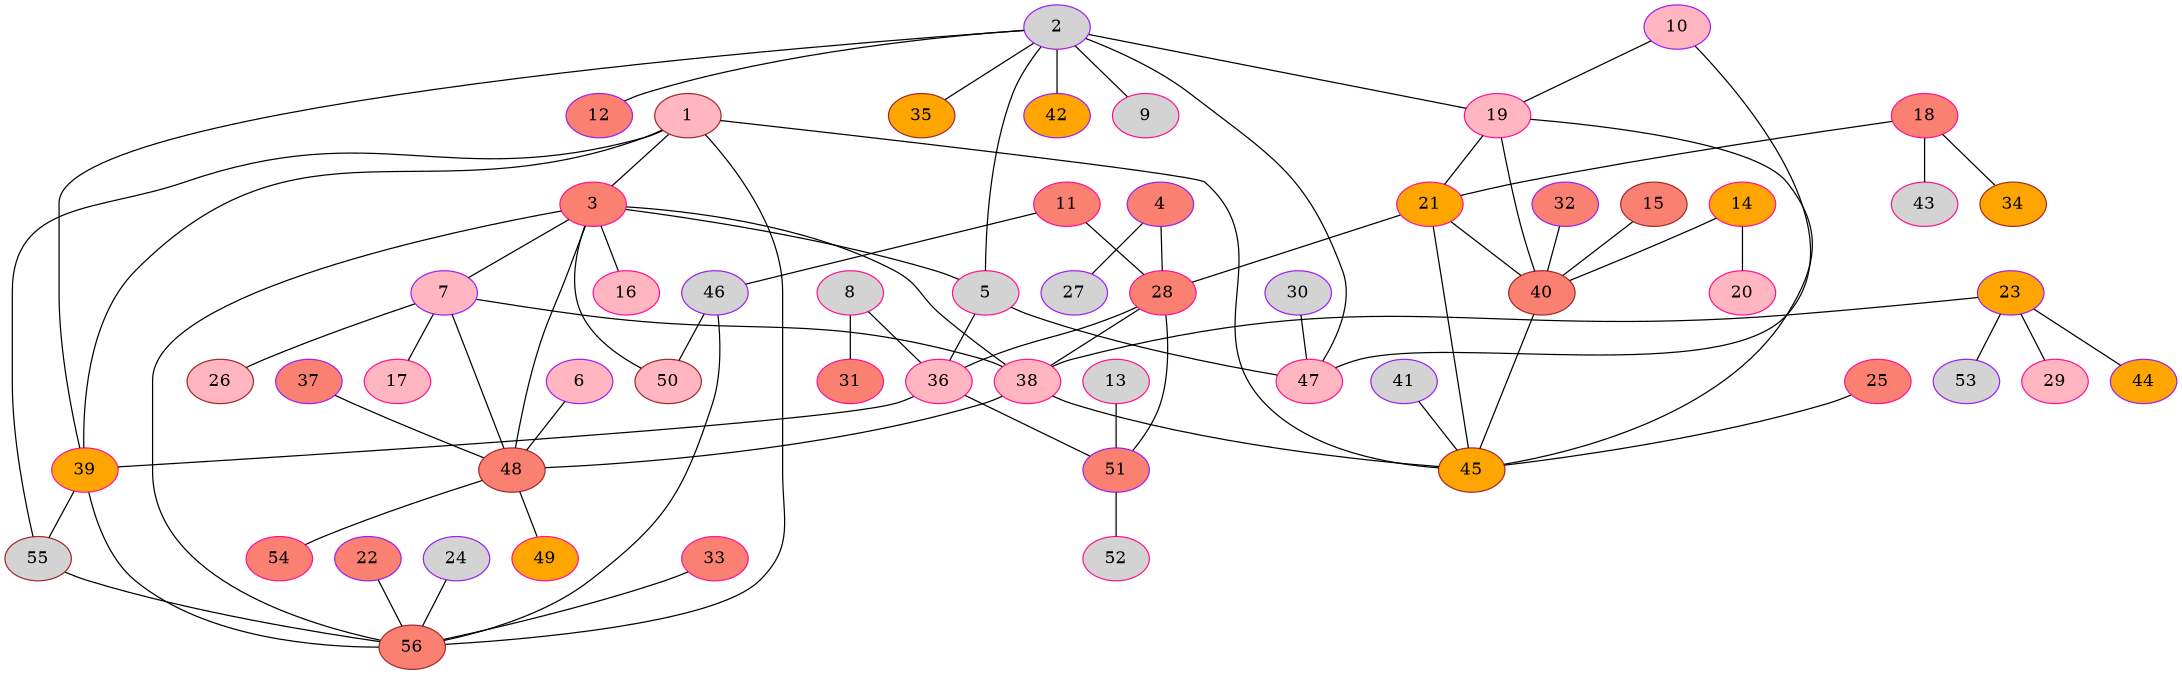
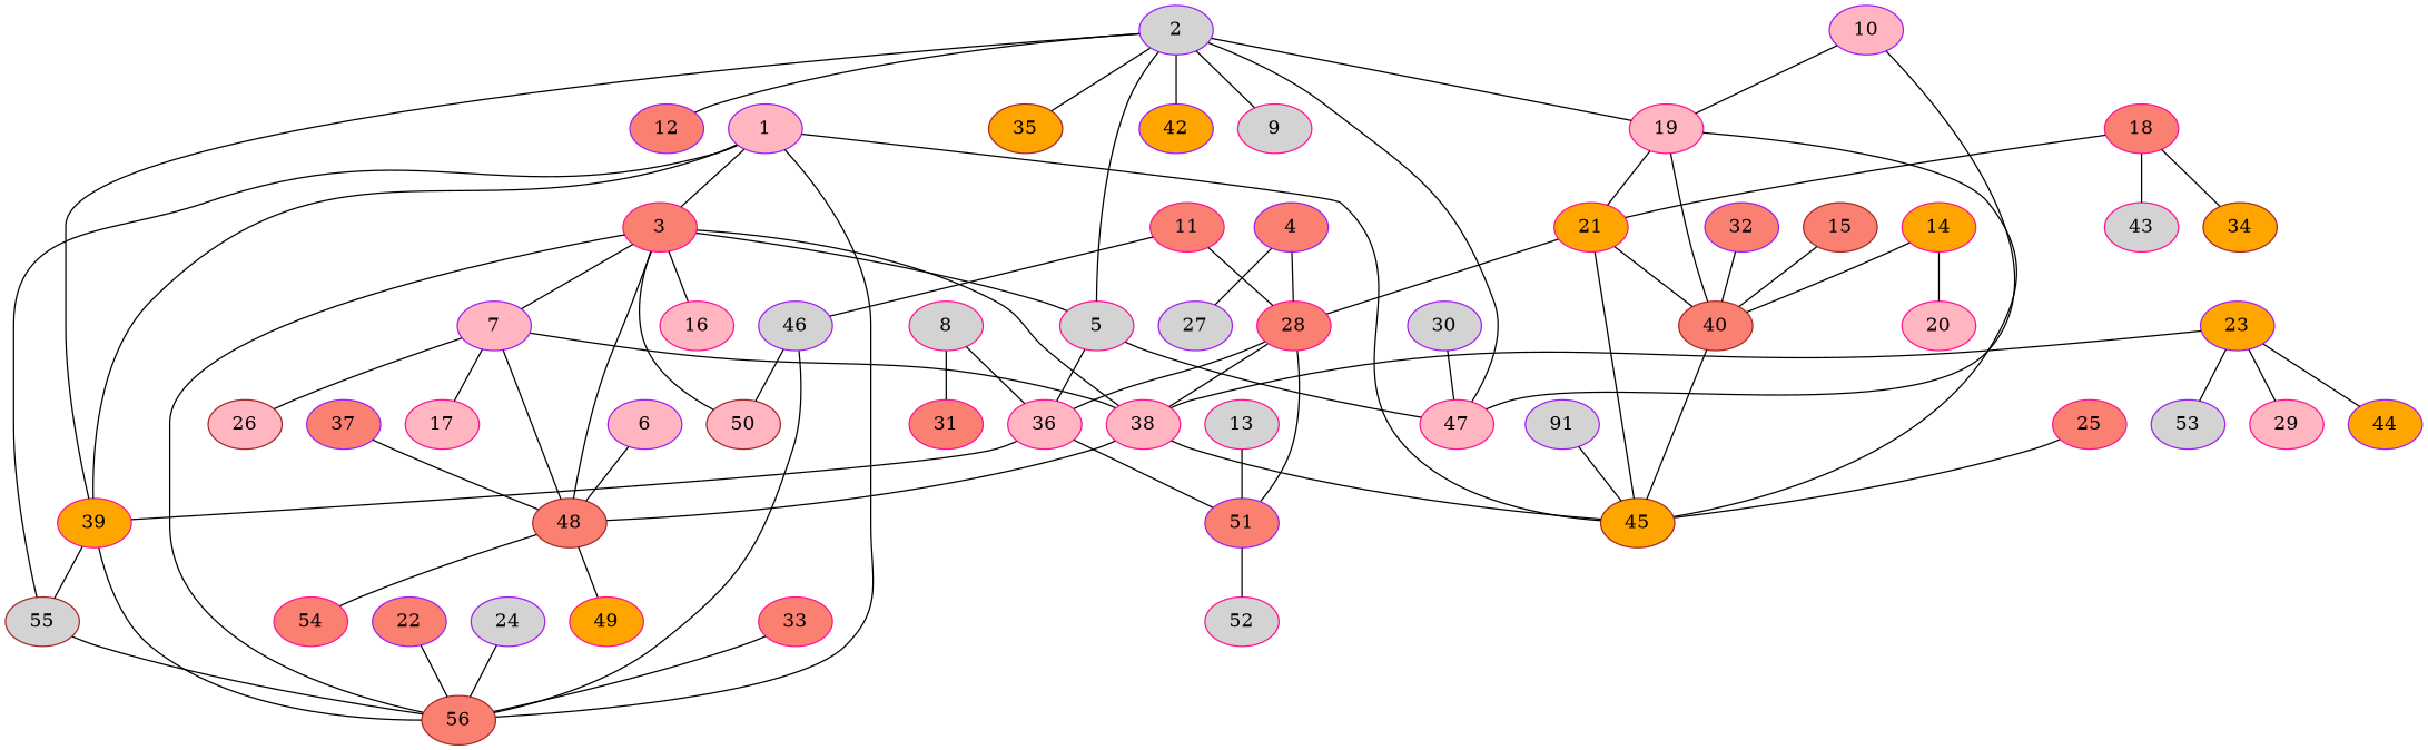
  graph {
    node [color=deeppink fillcolor=salmon style=filled]
    edge [weight=1.0]
-   1 [color=brown fillcolor=lightpink]
+   1 [color=purple fillcolor=lightpink]
    3
    39 [fillcolor=orange]
    45 [color=brown fillcolor=orange]
    55 [color=brown fillcolor=lightgrey]
    56 [color=brown]
    5 [fillcolor=lightgrey]
    7 [color=purple fillcolor=lightpink]
    16 [fillcolor=lightpink]
    38 [fillcolor=lightpink]
    48 [color=brown]
    50 [color=brown fillcolor=lightpink]
    2 [color=purple fillcolor=lightgrey]
    9 [fillcolor=lightgrey]
    12 [color=purple]
    19 [fillcolor=lightpink]
    35 [color=brown fillcolor=orange]
    42 [color=purple fillcolor=orange]
    47 [fillcolor=lightpink]
    36 [fillcolor=lightpink]
    40 [color=brown]
    21 [fillcolor=orange]
    17 [fillcolor=lightpink]
    26 [color=brown fillcolor=lightpink]
    49 [fillcolor=orange]
    54
    4 [color=purple]
    27 [color=purple fillcolor=lightgrey]
    28
    51 [color=purple]
    6 [color=purple fillcolor=lightpink]
    8 [fillcolor=lightgrey]
    31
    10 [color=purple fillcolor=lightpink]
    11
    46 [color=purple fillcolor=lightgrey]
    13 [fillcolor=lightgrey]
    52 [fillcolor=lightgrey]
    14 [fillcolor=orange]
    20 [fillcolor=lightpink]
    15 [color=brown]
    18
    34 [color=brown fillcolor=orange]
    43 [fillcolor=lightgrey]
    22 [color=purple]
    23 [color=purple fillcolor=orange]
    29 [fillcolor=lightpink]
    44 [color=purple fillcolor=orange]
    53 [color=purple fillcolor=lightgrey]
    24 [color=purple fillcolor=lightgrey]
    25
    30 [color=purple fillcolor=lightgrey]
    32 [color=purple]
    33
    37 [color=purple]
-   41 [color=purple fillcolor=lightgrey]
+   41 [color=purple fillcolor=lightgrey label=91]
    1 -- 3
    1 -- 39
    1 -- 45
    1 -- 55
    1 -- 56
    3 -- 56
    3 -- 5
    3 -- 7
    3 -- 16
    3 -- 38
    3 -- 48
    3 -- 50
    39 -- 55
    39 -- 56
    55 -- 56
    5 -- 47 [weight=2.0]
    5 -- 36
    7 -- 38
    7 -- 48
    7 -- 17
    7 -- 26
    38 -- 45
    38 -- 48
    48 -- 49
    48 -- 54
    2 -- 39
    2 -- 5
    2 -- 9
    2 -- 12
    2 -- 19
    2 -- 35
    2 -- 42
    2 -- 47 [weight=2.0]
    19 -- 45
    19 -- 40
    19 -- 21
    36 -- 39
    36 -- 51 [weight=2.0]
    40 -- 45
    21 -- 45
    21 -- 40
    21 -- 28
    4 -- 27
    4 -- 28
    28 -- 38
    28 -- 36
    28 -- 51 [weight=2.0]
    51 -- 52
    6 -- 48
    8 -- 36
    8 -- 31
    10 -- 19
    10 -- 47
    11 -- 28
    11 -- 46
    46 -- 56
    46 -- 50
    13 -- 51
    14 -- 40
    14 -- 20
    15 -- 40
    18 -- 21
    18 -- 34
    18 -- 43
    22 -- 56
    23 -- 38
    23 -- 29
    23 -- 44
    23 -- 53
    24 -- 56
    25 -- 45
    30 -- 47
    32 -- 40
    33 -- 56
    37 -- 48
    41 -- 45
  }
